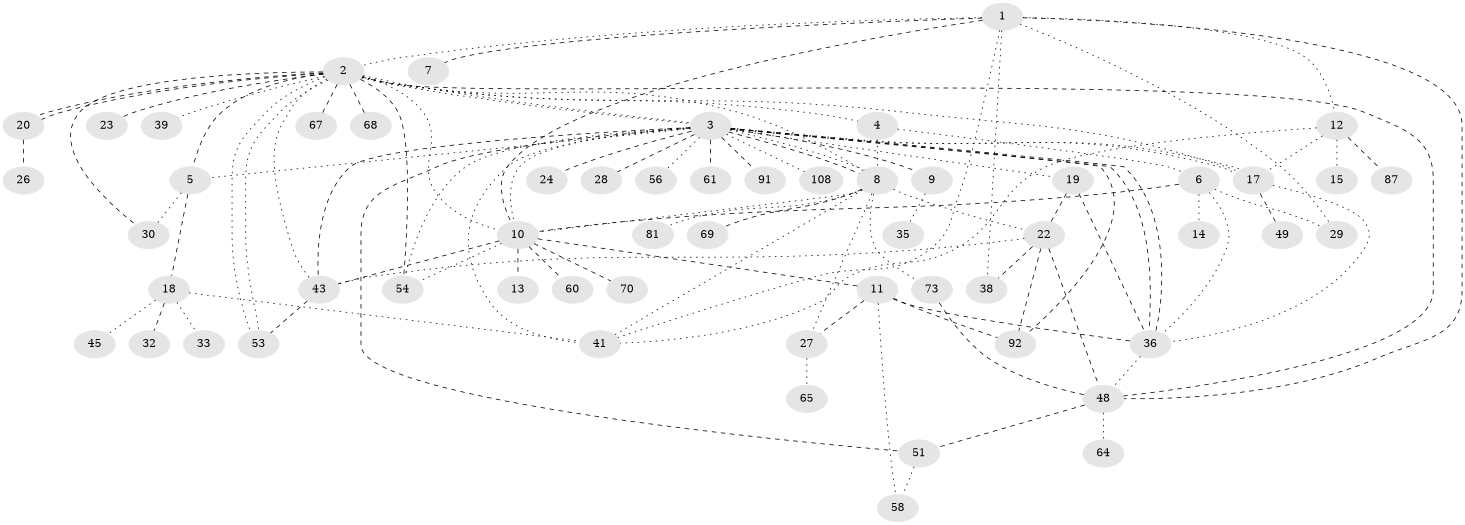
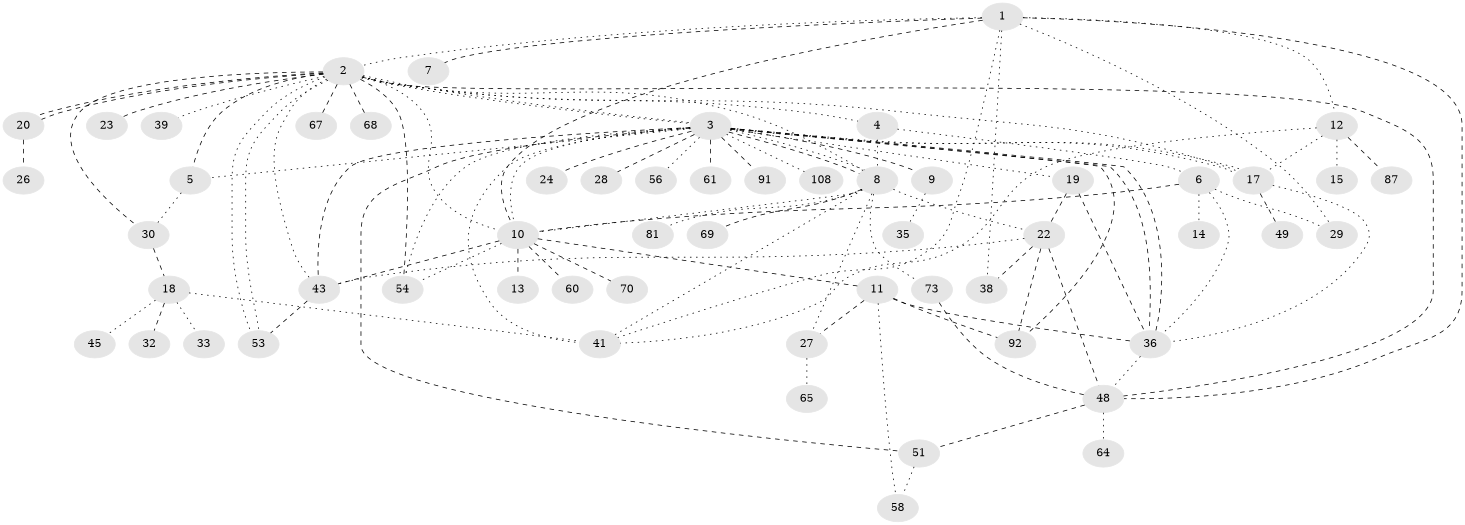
  graph {
    node [color=gray90 style=filled]
    edge [style=dotted]
    1 [super="+16"]
    2 [super="+25+46+75+99+106+85+110+101+103+83"]
    7
    10 [super="+78+21+47+44+40"]
    12
    29 [super="+55"]
    38 [super="+88"]
    41 [super="+62+90"]
    48 [super="+93+59"]
    3 [super="+57"]
    4
    5 [super="+52"]
    8 [super="+42"]
    17 [super="+34"]
    20
    23
    39
    43 [super="+66+94+71"]
    53
    54
    67
    68
    30
    11 [super="+50"]
    13
    60
    70
    15
    87
    51 [super="+63"]
    64
    9
    19
    24
    28
    36 [super="+72+82+37"]
    56
    61
    91
    92 [super="+104"]
    108
    6
    18 [super="+112"]
    22 [super="+31+76+102"]
    27 [super="+79"]
    69
    73
    81
    49
    26
    35
    58
    14 [super="+100"]
    32
    33
    45
    65
    1 -- 2
    1 -- 7 [style=dashed]
    1 -- 10 [style=dashed]
    1 -- 12
    1 -- 29
    1 -- 38
    1 -- 41
    1 -- 48 [style=dashed]
    2 -- 10
    2 -- 48 [style=dashed]
    2 -- 3
    2 -- 3
    2 -- 4
    2 -- 5 [style=dashed]
    2 -- 8
    2 -- 17
    2 -- 20 [style=dashed]
    2 -- 20 [style=dashed]
    2 -- 23 [style=dashed]
    2 -- 39
    2 -- 43
    2 -- 53
    2 -- 53
    2 -- 54 [style=dashed]
    2 -- 67 [style=dashed]
    2 -- 68 [style=dashed]
    2 -- 30 [style=dashed]
    10 -- 43 [style=dashed]
    10 -- 54
    10 -- 11 [style=dashed]
    10 -- 13 [style=dashed]
    10 -- 60 [style=dashed]
    10 -- 70 [style=dashed]
    12 -- 41
    12 -- 17
    12 -- 15
    12 -- 87 [style=dashed]
    48 -- 51 [style=dashed]
    48 -- 64
    3 -- 10 [weight=2]
    3 -- 41 [weight=2]
    3 -- 5
    3 -- 8 [style=dashed]
    3 -- 8
    3 -- 17 [weight=2]
    3 -- 17
    3 -- 43 [style=dashed]
    3 -- 54
    3 -- 51 [style=dashed]
    3 -- 9 [style=dashed]
    3 -- 19
    3 -- 24 [style=dashed]
    3 -- 28 [style=dashed]
    3 -- 36 [style=dashed weight=2]
    3 -- 36 [style=dashed]
    3 -- 56
    3 -- 61 [style=dashed]
    3 -- 91 [style=dashed]
    3 -- 92 [style=dashed]
    3 -- 108
    4 -- 8
    4 -- 6
    5 -- 30
-   5 -- 18 [style=dashed]
+   30 -- 18 [style=dashed]
    8 -- 10
    8 -- 41
    8 -- 22
    8 -- 27
    8 -- 69 [style=dashed]
    8 -- 73
    8 -- 81
    17 -- 36
    17 -- 49 [style=dashed]
    20 -- 26 [style=dashed]
    43 -- 53 [style=dashed]
    11 -- 36 [style=dashed]
    11 -- 92 [style=dashed]
    11 -- 27 [style=dashed]
    11 -- 58
    51 -- 58
    9 -- 35
    19 -- 36 [style=dashed]
    19 -- 22 [style=dashed]
    36 -- 48
    6 -- 10 [style=dashed]
    6 -- 29
    6 -- 36
    6 -- 14
    18 -- 41
    18 -- 32 [style=dashed]
    18 -- 33
    18 -- 45
    22 -- 38 [style=dashed weight=2]
    22 -- 48 [style=dashed]
    22 -- 43
    22 -- 92 [style=dashed]
    27 -- 65
    73 -- 48 [style=dashed]
  }
